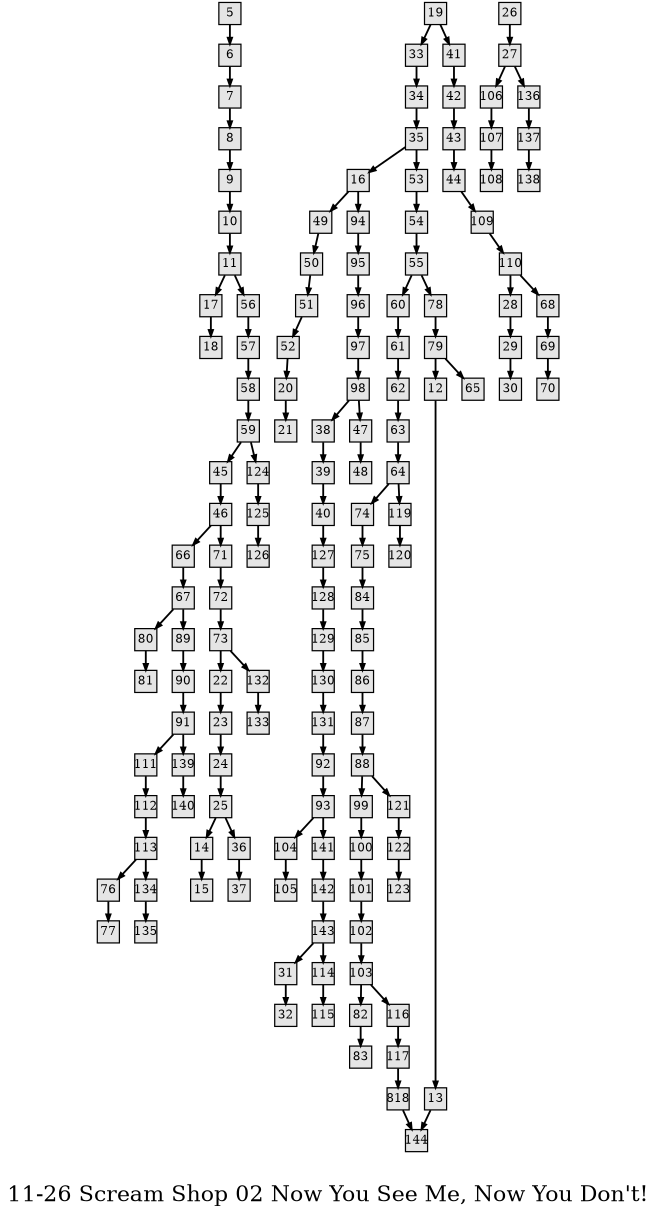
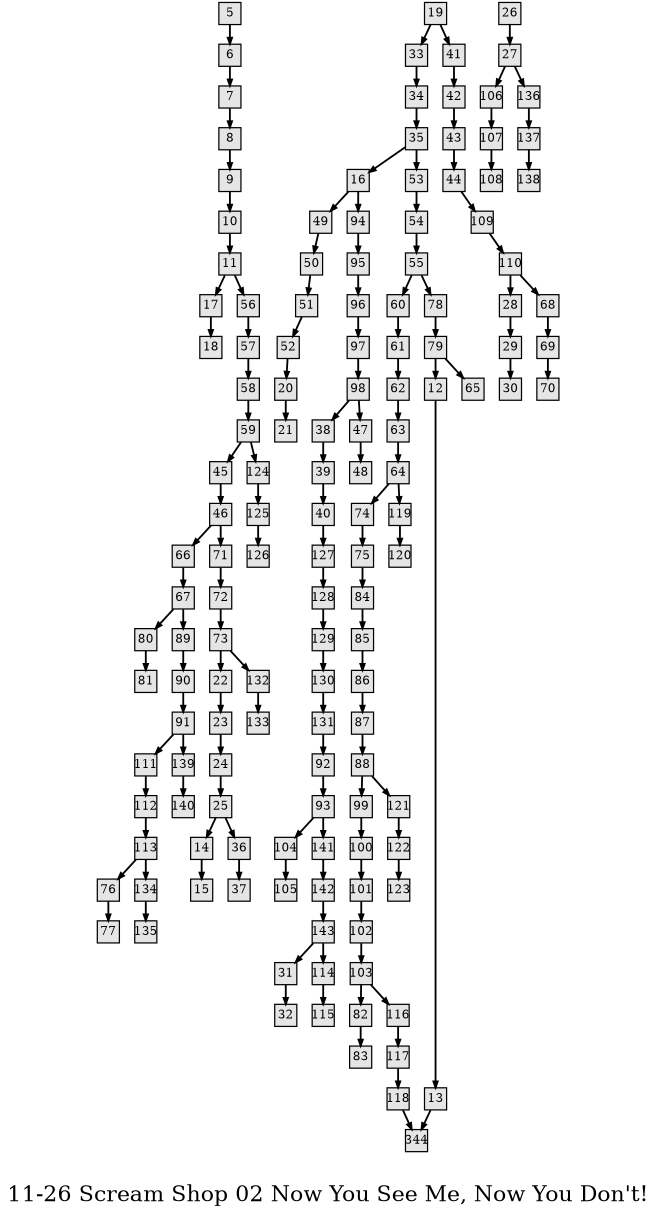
  digraph {
    fontsize=36
    label="11-26 Scream Shop 02 Now You See Me, Now You Don't!"
    nodesep=0.35
    ordering=out
    rankdir=TB
    ranksep=0.45
    node [fillcolor=grey90 fixedsize=true fontsize=20 labelfloat=true margin="0,0" penwidth=2 regular=true shape=rect style=filled]
    edge [fontsize=12 labelfloat=true penwidth=3]
    5
    6
    7
    8
    9
    10
    11
    17
    56
    18
    57
    58
    12
    13
-   144
+   144 [label=344]
    14
    15
    16
    49
    94
    50
    95
    51
    96
    19
    33
    41
    34
    42
    35
    43
    20
    21
    22
    23
    24
    25
    36
    37
    26
    27
    106
    136
    107
    137
    108
    138
    28
    29
    30
    31
    32
    53
    54
    55
    38
    39
    40
    127
    128
    129
    44
    109
    110
    68
    45
    46
    66
    71
    67
    72
    80
    89
    73
    47
    48
    52
    60
    78
    61
    79
    62
    65
    59
    124
    125
    126
    63
    64
    74
    119
    75
    120
    84
    81
    90
    91
    69
    70
    132
    133
    85
    86
    76
    77
    82
    83
    87
    88
    99
    121
    100
    122
    101
    123
    111
    139
    112
    140
    113
    92
    93
    104
    141
    105
    142
    143
    97
    98
    102
    103
    116
    117
-   118 [label=818]
+   118
    134
    135
    114
    115
    130
    131
    5 -> 6
    6 -> 7
    7 -> 8
    8 -> 9
    9 -> 10
    10 -> 11
    11 -> 17
    11 -> 56
    17 -> 18
    56 -> 57
    57 -> 58
    58 -> 59
    12 -> 13
    13 -> 144
    14 -> 15
    16 -> 49
    16 -> 94
    49 -> 50
    94 -> 95
    50 -> 51
    95 -> 96
    51 -> 52
    96 -> 97
    19 -> 33
    19 -> 41
    33 -> 34
    41 -> 42
    34 -> 35
    42 -> 43
    35 -> 16
    35 -> 53
    43 -> 44
    20 -> 21
    22 -> 23
    23 -> 24
    24 -> 25
    25 -> 14
    25 -> 36
    36 -> 37
    26 -> 27
    27 -> 106
    27 -> 136
    106 -> 107
    136 -> 137
    107 -> 108
    137 -> 138
    28 -> 29
    29 -> 30
    31 -> 32
    53 -> 54
    54 -> 55
    55 -> 60
    55 -> 78
    38 -> 39
    39 -> 40
    40 -> 127
    127 -> 128
    128 -> 129
    129 -> 130
    44 -> 109
    109 -> 110
    110 -> 28
    110 -> 68
    68 -> 69
    45 -> 46
    46 -> 66
    46 -> 71
    66 -> 67
    71 -> 72
    67 -> 80
    67 -> 89
    72 -> 73
    80 -> 81
    89 -> 90
    73 -> 22
    73 -> 132
    47 -> 48
    52 -> 20
    60 -> 61
    78 -> 79
    61 -> 62
    79 -> 12
    79 -> 65
    62 -> 63
    59 -> 45
    59 -> 124
    124 -> 125
    125 -> 126
    63 -> 64
    64 -> 74
    64 -> 119
    74 -> 75
    119 -> 120
    75 -> 84
    84 -> 85
    90 -> 91
    91 -> 111
    91 -> 139
    69 -> 70
    132 -> 133
    85 -> 86
    86 -> 87
    76 -> 77
    82 -> 83
    87 -> 88
    88 -> 99
    88 -> 121
    99 -> 100
    121 -> 122
    100 -> 101
    122 -> 123
    101 -> 102
    111 -> 112
    139 -> 140
    112 -> 113
    113 -> 76
    113 -> 134
    92 -> 93
    93 -> 104
    93 -> 141
    104 -> 105
    141 -> 142
    142 -> 143
    143 -> 31
    143 -> 114
    97 -> 98
    98 -> 38
    98 -> 47
    102 -> 103
    103 -> 82
    103 -> 116
    116 -> 117
    117 -> 118
    118 -> 144
    134 -> 135
    114 -> 115
    130 -> 131
    131 -> 92
  }
